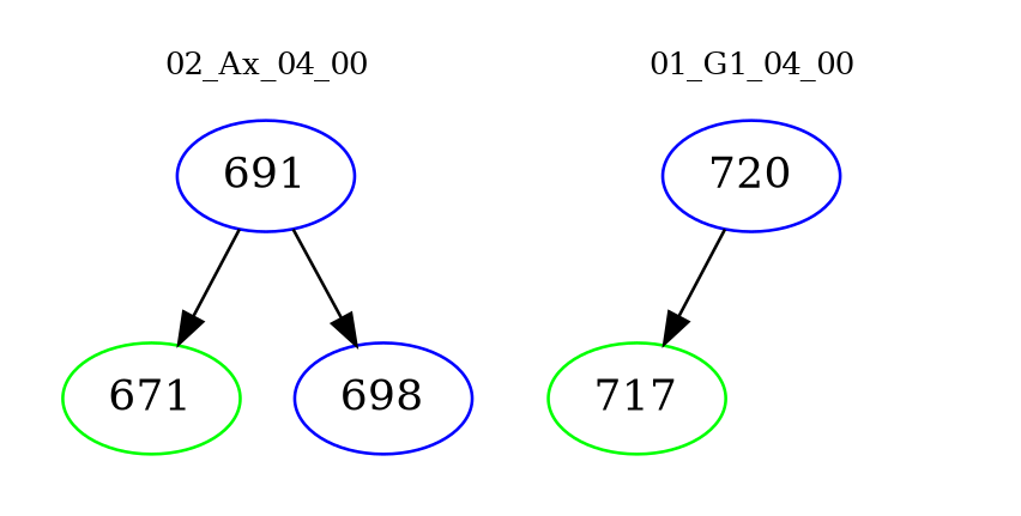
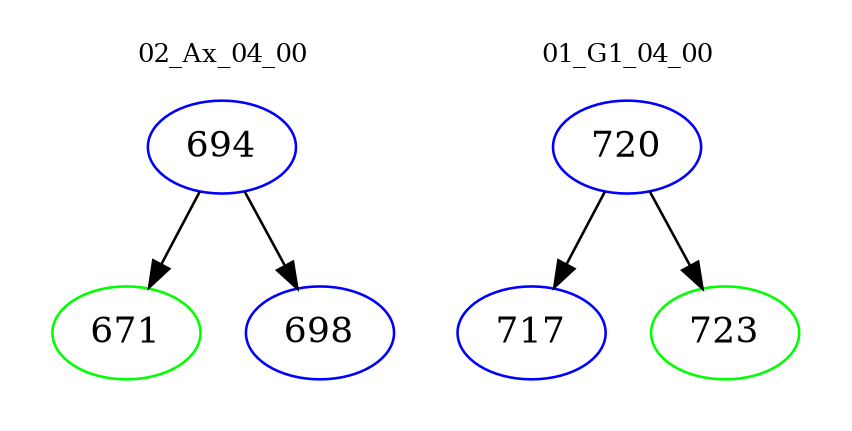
  digraph {
    node [color=blue]
    edge [color=black]
-   n1 [label=691]
+   n1 [label=694]
    n2 [color=green label=671]
    n3 [label=698]
    n4 [label=720]
-   n5 [color=green label=717]
+   n5 [label=717]
+   n6 [color=green label=723]
    subgraph cluster_1 {
      color=white
      fontsize=10
      label="02_Ax_04_00"
      n1
      n2
      n3
    }
    subgraph cluster_2 {
      color=white
      fontsize=10
      label="01_G1_04_00"
      n4
      n5
+     n6
    }
    n1 -> n2
    n1 -> n3
    n4 -> n5
+   n4 -> n6
  }
